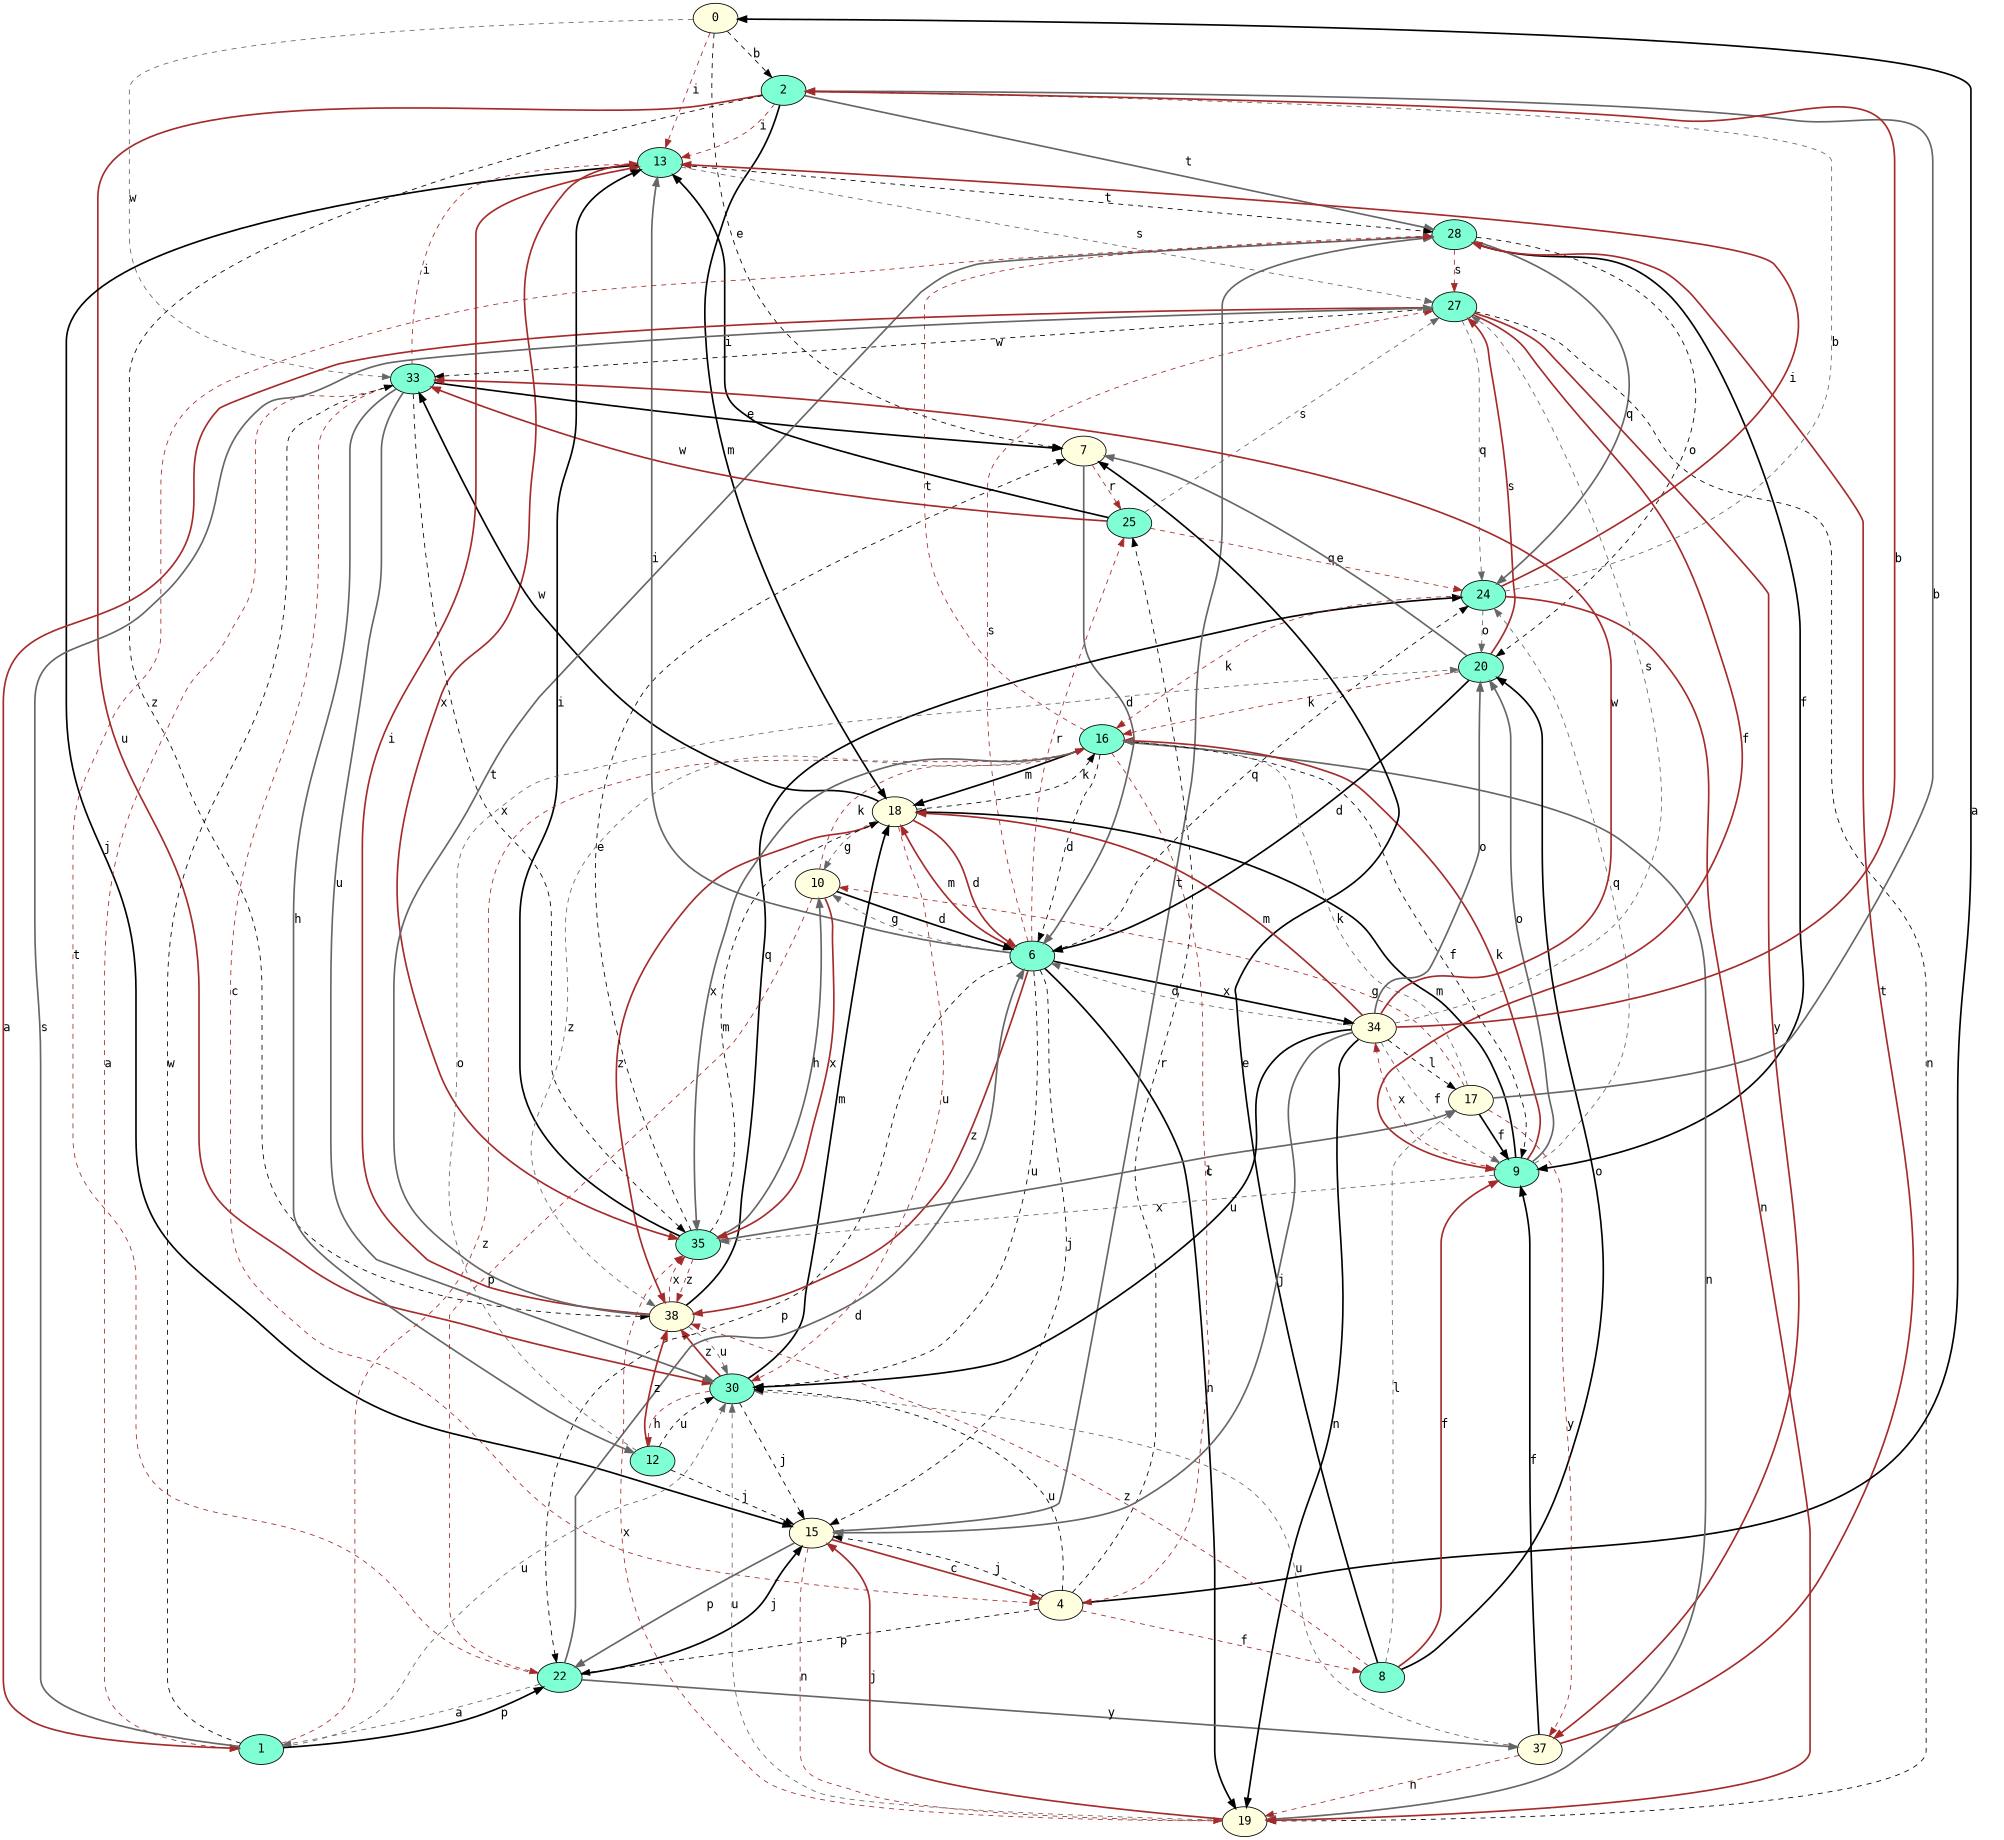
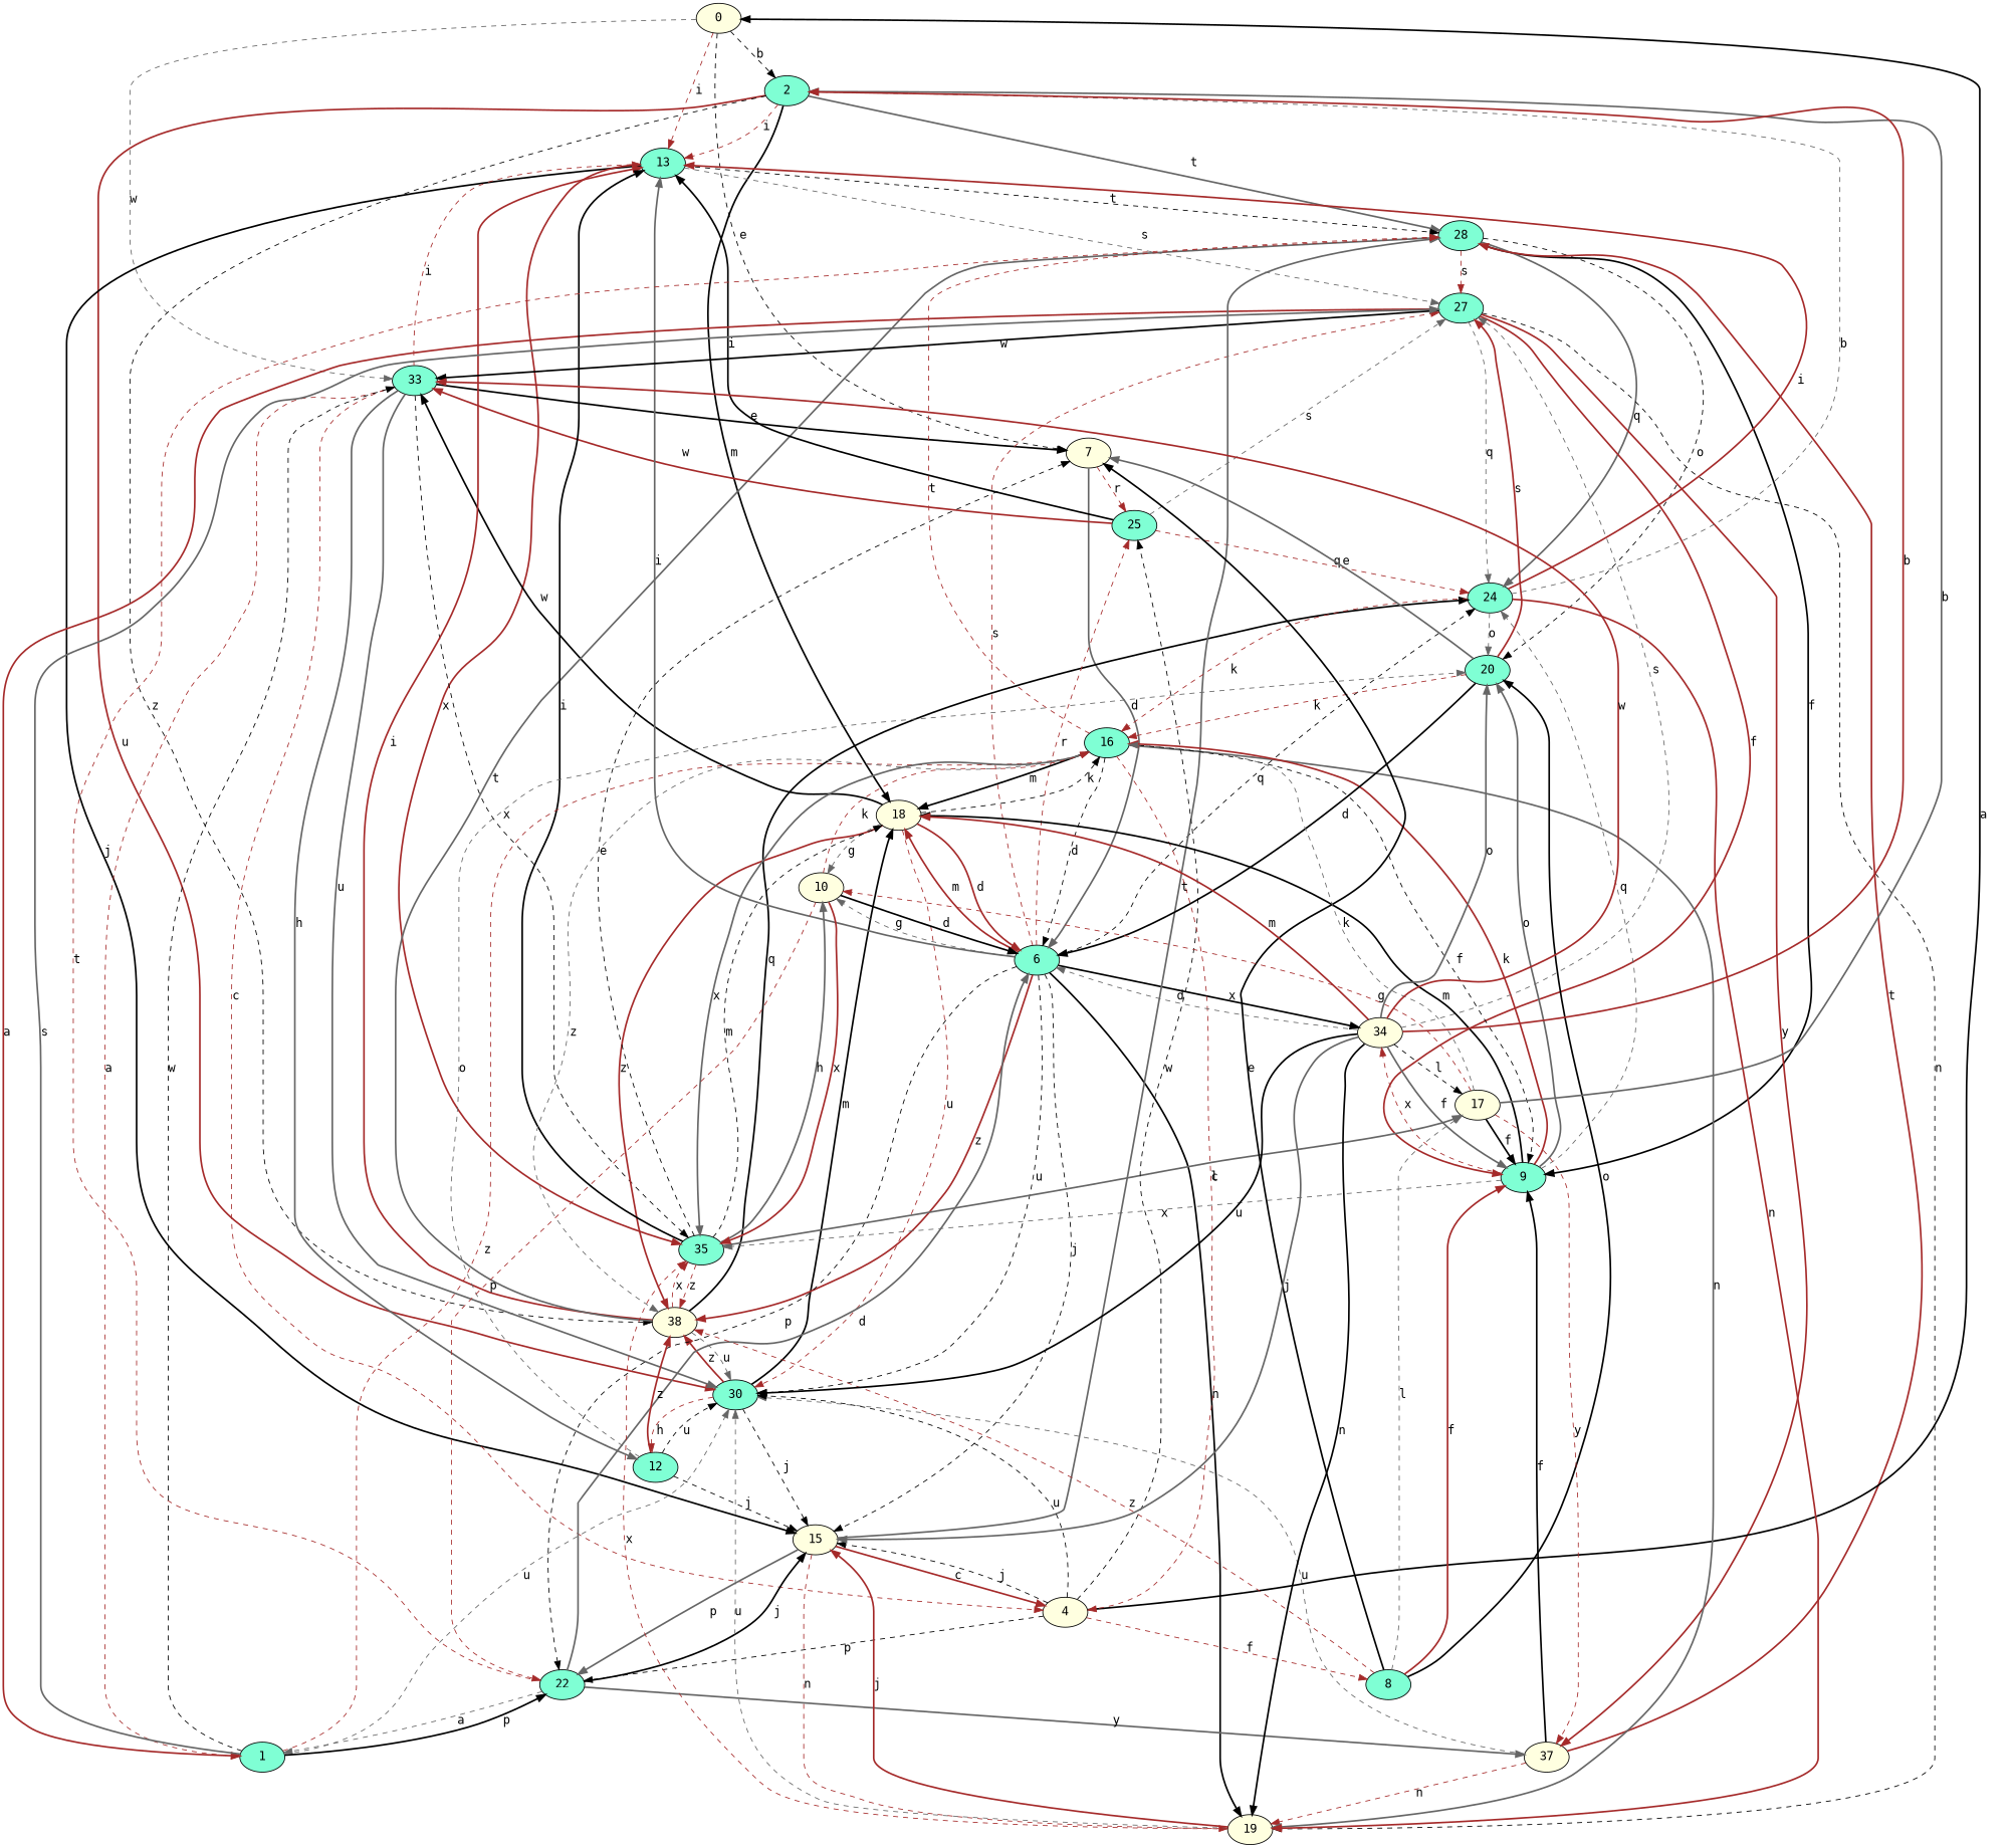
  strict digraph {
    fontname="DejaVu Sans Mono"
    node [fillcolor=aquamarine fontname="DejaVu Sans Mono" style=filled]
    edge [color=brown fontname="DejaVu Sans Mono" style=dashed]
    0 [fillcolor=lightyellow]
    2
    7 [fillcolor=lightyellow]
    13
    33
    30
    18 [fillcolor=lightyellow]
    28
    38 [fillcolor=lightyellow]
    25
    6
    27
    15 [fillcolor=lightyellow]
    35
    22
    1
    37 [fillcolor=lightyellow]
    4 [fillcolor=lightyellow]
    12
    16
    19 [fillcolor=lightyellow]
    9
    24
    10 [fillcolor=lightyellow]
    20
    8
    17 [fillcolor=lightyellow]
    34 [fillcolor=lightyellow]
    0 -> 2 [color=black label=b]
    0 -> 7 [color=black label=e]
    0 -> 13 [label=i]
    0 -> 33 [color=gray40 label=w]
    2 -> 13 [label=i]
    2 -> 30 [label=u style=bold]
    2 -> 18 [color=black label=m style=bold]
    2 -> 28 [color=gray40 label=t style=bold]
    2 -> 38 [color=black label=z]
    7 -> 25 [label=r]
    7 -> 6 [color=gray40 label=d style=bold]
    13 -> 28 [color=black label=t]
    13 -> 27 [color=gray40 label=s]
    13 -> 15 [color=black label=j style=bold]
    13 -> 35 [label=x style=bold]
    33 -> 7 [color=black label=e style=bold]
    33 -> 13 [label=i]
    33 -> 30 [color=gray40 label=u style=bold]
    33 -> 35 [color=black label=x]
    33 -> 1 [label=a]
    33 -> 4 [label=c]
    33 -> 12 [color=gray40 label=h style=bold]
    30 -> 18 [color=black label=m style=bold]
    30 -> 38 [label=z style=bold]
    30 -> 15 [color=black label=j]
    30 -> 12 [label=h]
    18 -> 33 [color=black label=w style=bold]
    18 -> 30 [label=u]
    18 -> 38 [label=z style=bold]
    18 -> 6 [label=d style=bold]
    18 -> 16 [color=black label=k]
    18 -> 10 [color=gray40 label=g]
    28 -> 27 [label=s]
    28 -> 9 [color=black label=f style=bold]
    28 -> 24 [color=gray40 label=q style=bold]
    28 -> 20 [color=black label=o]
    38 -> 13 [label=i style=bold]
    38 -> 30 [color=gray40 label=u]
    38 -> 28 [color=gray40 label=t style=bold]
    38 -> 35 [label=x]
    38 -> 24 [color=black label=q style=bold]
    25 -> 13 [color=black label=i style=bold]
    25 -> 33 [label=w style=bold]
    25 -> 27 [color=gray40 label=s]
    25 -> 24 [label=q]
    6 -> 13 [color=gray40 label=i style=bold]
    6 -> 30 [color=black label=u]
    6 -> 18 [label=m style=bold]
    6 -> 38 [label=z style=bold]
    6 -> 25 [label=r]
    6 -> 27 [label=s]
    6 -> 15 [color=black label=j]
    6 -> 22 [color=black label=p]
    6 -> 19 [color=black label=n style=bold]
    6 -> 24 [color=black label=q]
    6 -> 10 [color=gray40 label=g]
    6 -> 34 [color=black label=x style=bold]
-   27 -> 33 [color=black label=w]
+   27 -> 33 [color=black label=w style=bold]
    27 -> 1 [label=a style=bold]
    27 -> 37 [label=y style=bold]
    27 -> 19 [color=black label=n]
    27 -> 9 [label=f style=bold]
    27 -> 24 [color=gray40 label=q]
    15 -> 28 [color=gray40 label=t style=bold]
    15 -> 22 [color=gray40 label=p style=bold]
    15 -> 4 [label=c style=bold]
    15 -> 19 [label=n]
    35 -> 7 [color=black label=e]
    35 -> 13 [color=black label=i style=bold]
    35 -> 18 [color=black label=m]
    35 -> 38 [label=z]
    35 -> 10 [color=gray40 label=h style=bold]
    35 -> 17 [color=gray40 label=l style=bold]
    22 -> 28 [label=t]
    22 -> 6 [color=gray40 label=d style=bold]
    22 -> 15 [color=black label=j style=bold]
    22 -> 1 [color=gray40 label=a]
    22 -> 37 [color=gray40 label=y style=bold]
    1 -> 33 [color=black label=w]
    1 -> 30 [color=gray40 label=u]
    1 -> 27 [color=gray40 label=s style=bold]
    1 -> 22 [color=black label=p style=bold]
    1 -> 16 [label=z]
    37 -> 30 [color=gray40 label=u]
    37 -> 28 [label=t style=bold]
    37 -> 19 [label=n]
    37 -> 9 [color=black label=f style=bold]
    4 -> 0 [color=black label=a style=bold]
    4 -> 30 [color=black label=u]
-   4 -> 25 [color=black label=r]
+   4 -> 25 [color=black label=w]
    4 -> 15 [color=black label=j]
    4 -> 22 [color=black label=p]
    4 -> 8 [label=f]
    12 -> 30 [color=black label=u]
    12 -> 38 [label=z style=bold]
    12 -> 15 [color=black label=j]
    12 -> 20 [color=gray40 label=o]
    16 -> 18 [color=black label=m style=bold]
    16 -> 28 [label=t]
    16 -> 38 [color=gray40 label=z]
    16 -> 6 [color=black label=d]
    16 -> 35 [color=gray40 label=x style=bold]
    16 -> 4 [label=c]
    16 -> 19 [color=gray40 label=n style=bold]
    16 -> 9 [color=black label=f]
    19 -> 30 [color=gray40 label=u]
    19 -> 15 [label=j style=bold]
    19 -> 35 [label=x]
    9 -> 18 [color=black label=m style=bold]
    9 -> 35 [color=gray40 label=x]
    9 -> 16 [label=k style=bold]
    9 -> 24 [color=gray40 label=q]
    9 -> 20 [color=gray40 label=o style=bold]
    9 -> 34 [label=x]
    24 -> 2 [color=gray40 label=b]
    24 -> 13 [label=i style=bold]
    24 -> 16 [label=k]
    24 -> 19 [label=n style=bold]
    24 -> 20 [color=gray40 label=o]
    10 -> 6 [color=black label=d style=bold]
    10 -> 35 [label=x style=bold]
    10 -> 22 [label=p]
    10 -> 16 [label=k]
    20 -> 7 [color=gray40 label=e style=bold]
    20 -> 6 [color=black label=d style=bold]
    20 -> 27 [label=s style=bold]
    20 -> 16 [label=k]
    8 -> 7 [color=black label=e style=bold]
    8 -> 38 [label=z]
    8 -> 9 [label=f style=bold]
    8 -> 20 [color=black label=o style=bold]
    8 -> 17 [color=gray40 label=l]
    17 -> 2 [color=gray40 label=b style=bold]
    17 -> 37 [label=y]
    17 -> 16 [color=gray40 label=k]
    17 -> 9 [color=black label=f style=bold]
    17 -> 10 [label=g]
    34 -> 2 [label=b style=bold]
    34 -> 33 [label=w style=bold]
    34 -> 30 [color=black label=u style=bold]
    34 -> 18 [label=m style=bold]
    34 -> 6 [color=gray40 label=d]
    34 -> 27 [color=gray40 label=s]
    34 -> 15 [color=gray40 label=j style=bold]
    34 -> 19 [color=black label=n style=bold]
-   34 -> 9 [color=gray40 label=f]
+   34 -> 9 [color=gray40 label=f style=bold]
    34 -> 20 [color=gray40 label=o style=bold]
    34 -> 17 [color=black label=l]
  }
